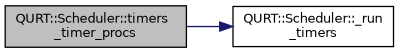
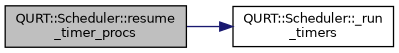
  digraph {
    rankdir=LR
    node [color=black fontname=Helvetica fontsize=10 shape=record style=filled]
-   n1 [fillcolor=grey75 fontcolor=black height=0.2 label="QURT::Scheduler::timers\l_timer_procs" width=0.4]
+   n1 [fillcolor=grey75 fontcolor=black height=0.2 label="QURT::Scheduler::resume\l_timer_procs" width=0.4]
    n2 [fillcolor=white height=0.2 label="QURT::Scheduler::_run\l_timers" width=0.4]
    n1 -> n2 [color=midnightblue fontname=Helvetica fontsize=10 labelfontname=Helvetica labelfontsize=10 style=solid]
  }
